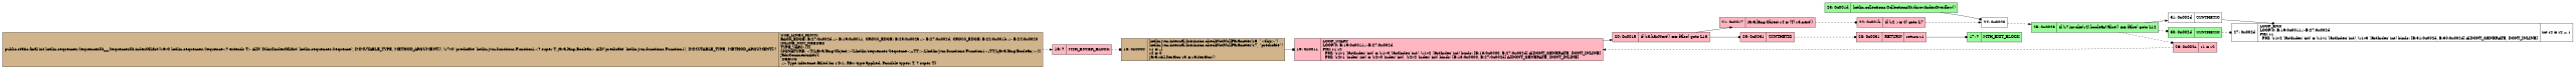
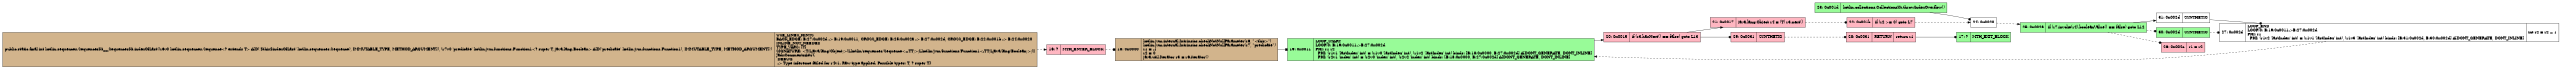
  digraph {
    rankdir=LR
    node [fillcolor=lightpink shape=record style=filled]
    edge [arrowhead=dot style=dashed]
    n1 [label="{16\:\ ?|MTH_ENTER_BLOCK\l}"]
    n2 [fillcolor=tan label="{18\:\ 0x0000|kotlin.jvm.internal.Intrinsics.checkNotNullParameter(r6, \"\<this\>\")\lkotlin.jvm.internal.Intrinsics.checkNotNullParameter(r7, \"predicate\")\lr1 = \-1\lr2 = 0\ljava.util.Iterator r3 = r6.iterator()\l}"]
-   n3 [label="{19\:\ 0x0011|LOOP_START\lLOOP:0: B:19:0x0011\-\>B:27:0x002d\lPHI: r1 r2 \l  PHI: (r1v1 'lastIndex' int) = (r1v0 'lastIndex' int), (r1v2 'lastIndex' int) binds: [B:18:0x0000, B:27:0x002d] A[DONT_GENERATE, DONT_INLINE]\l  PHI: (r2v1 'index' int) = (r2v0 'index' int), (r2v2 'index' int) binds: [B:18:0x0000, B:27:0x002d] A[DONT_GENERATE, DONT_INLINE]\l}"]
+   n3 [fillcolor=palegreen label="{19\:\ 0x0011|LOOP_START\lLOOP:0: B:19:0x0011\-\>B:27:0x002d\lPHI: r1 r2 \l  PHI: (r1v1 'lastIndex' int) = (r1v0 'lastIndex' int), (r1v2 'lastIndex' int) binds: [B:18:0x0000, B:27:0x002d] A[DONT_GENERATE, DONT_INLINE]\l  PHI: (r2v1 'index' int) = (r2v0 'index' int), (r2v2 'index' int) binds: [B:18:0x0000, B:27:0x002d] A[DONT_GENERATE, DONT_INLINE]\l}"]
    n4 [label="{20\:\ 0x0015|if (r3.hasNext() == false) goto L13\l}"]
    n5 [label="{21\:\ 0x0017|java.lang.Object r4 = (T) r3.next()\l}"]
    n6 [label="{29\:\ 0x0031|SYNTHETIC\l}"]
    n7 [label="{22\:\ 0x001b|if (r2 \>= 0) goto L7\l}"]
    n8 [label="{28\:\ 0x0031|RETURN\l|return r1\l}"]
    n9 [fillcolor=white label="{24\:\ 0x0020}"]
    n10 [fillcolor=palegreen label="{23\:\ 0x001d|kotlin.collections.CollectionsKt.throwIndexOverflow()\l}"]
    n11 [fillcolor=palegreen label="{25\:\ 0x002a|if (r7.invoke(r4).booleanValue() == false) goto L12\l}"]
    n12 [label="{26\:\ 0x002c|r1 = r2\l}"]
    n13 [fillcolor=white label="{31\:\ 0x002d|SYNTHETIC\l}"]
    n14 [fillcolor=palegreen label="{30\:\ 0x002d|SYNTHETIC\l}"]
    n15 [fillcolor=white label="{27\:\ 0x002d|LOOP_END\lLOOP:0: B:19:0x0011\-\>B:27:0x002d\lPHI: r1 \l  PHI: (r1v2 'lastIndex' int) = (r1v1 'lastIndex' int), (r1v3 'lastIndex' int) binds: [B:31:0x002d, B:30:0x002d] A[DONT_GENERATE, DONT_INLINE]\l|int r2 = r2 + 1\l}"]
    n16 [fillcolor=palegreen label="{17\:\ ?|MTH_EXIT_BLOCK\l}"]
    n17 [fillcolor=tan label="{public static final int kotlin.sequences.SequencesKt___SequencesKt.indexOfLast((r6v0 kotlin.sequences.Sequence\<? extends T\> A[D('$this$indexOfLast' kotlin.sequences.Sequence), IMMUTABLE_TYPE, METHOD_ARGUMENT]), (r7v0 'predicate' kotlin.jvm.functions.Function1\<? super T, java.lang.Boolean\> A[D('predicate' kotlin.jvm.functions.Function1), IMMUTABLE_TYPE, METHOD_ARGUMENT]))  | USE_LINES_HINTS\lBACK_EDGE: B:27:0x002d \-\> B:19:0x0011, CROSS_EDGE: B:25:0x002a \-\> B:27:0x002d, CROSS_EDGE: B:22:0x001b \-\> B:24:0x0020\lINLINE_NOT_NEEDED\lTYPE_VARS: [T]\lSIGNATURE: \<T:Ljava\/lang\/Object;\>(Lkotlin\/sequences\/Sequence\<+TT;\>;Lkotlin\/jvm\/functions\/Function1\<\-TT;Ljava\/lang\/Boolean;\>;)I\lJadxCommentsAttr\{\l DEBUG: \l \-\> Type inference failed for r4v1. Raw type applied. Possible types: T, ? super T\}\l}"]
    n1 -> n2 [arrowhead=box]
    n2 -> n3 [arrowhead=box style=solid]
    n3 -> n4 [arrowhead=normal style=solid]
    n4 -> n5 [arrowhead=normal style=solid]
    n4 -> n6 [style=solid]
    n5 -> n7
    n6 -> n8
    n7 -> n9 [arrowhead=normal]
    n8 -> n16 [style=solid]
    n9 -> n11 [arrowhead=normal]
    n10 -> n9 [style=solid]
    n11 -> n12
    n11 -> n13 [arrowhead=normal style=solid]
    n11 -> n14
    n13 -> n15 [style=solid]
    n14 -> n15
-   n12 -> n3 [arrowhead=normal]
+   n15 -> n3 [arrowhead=normal]
    n17 -> n1 [arrowhead=normal]
  }
